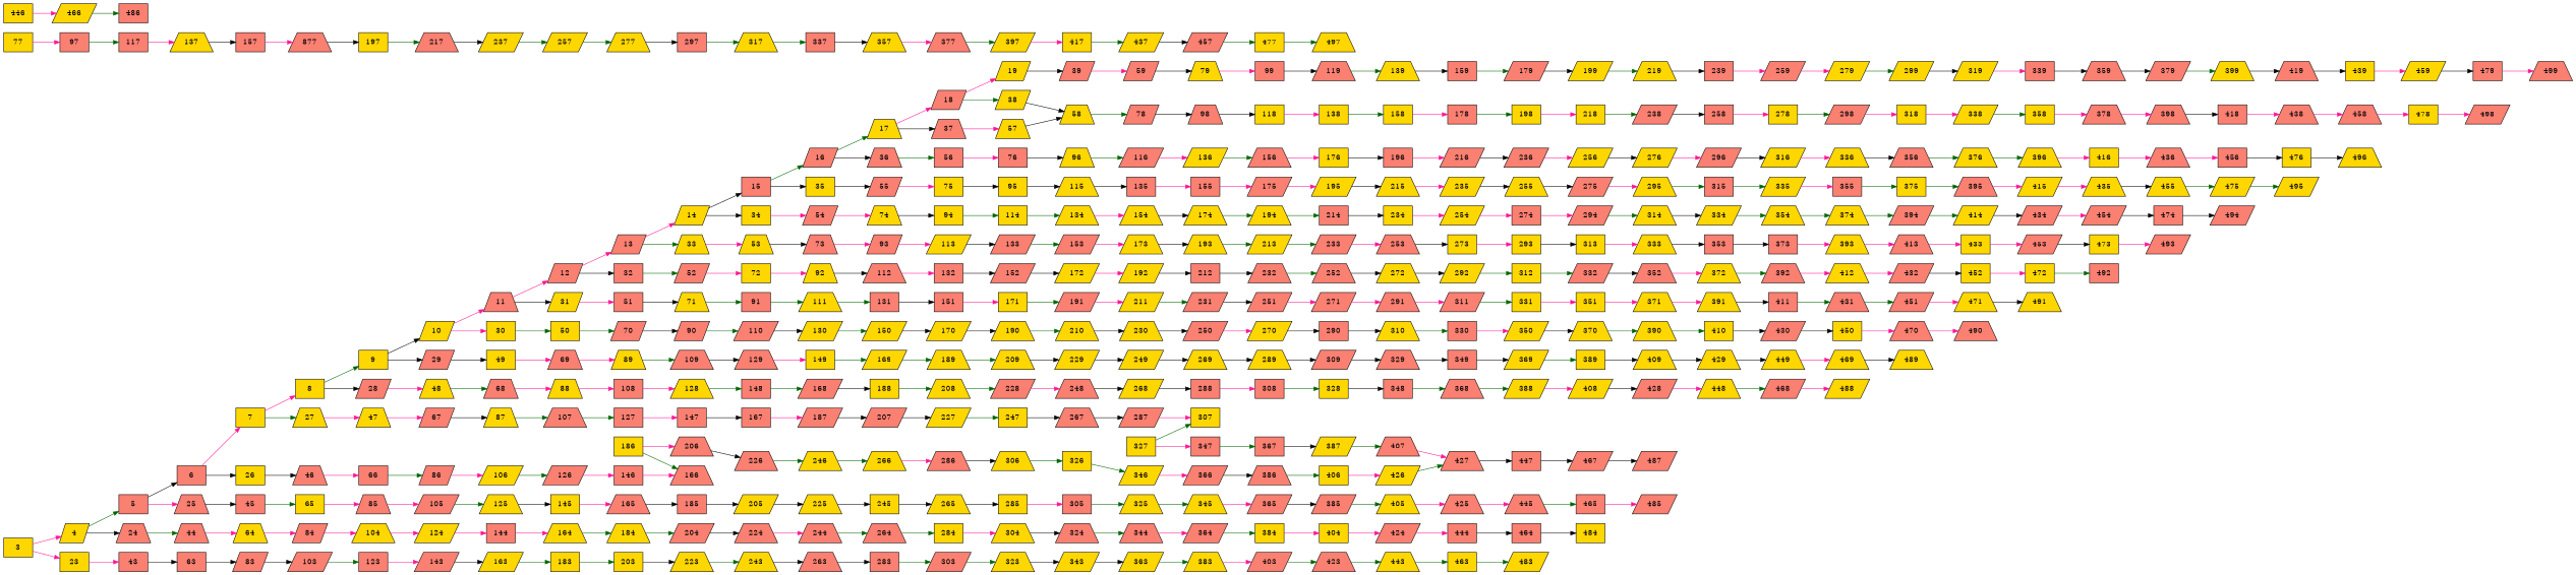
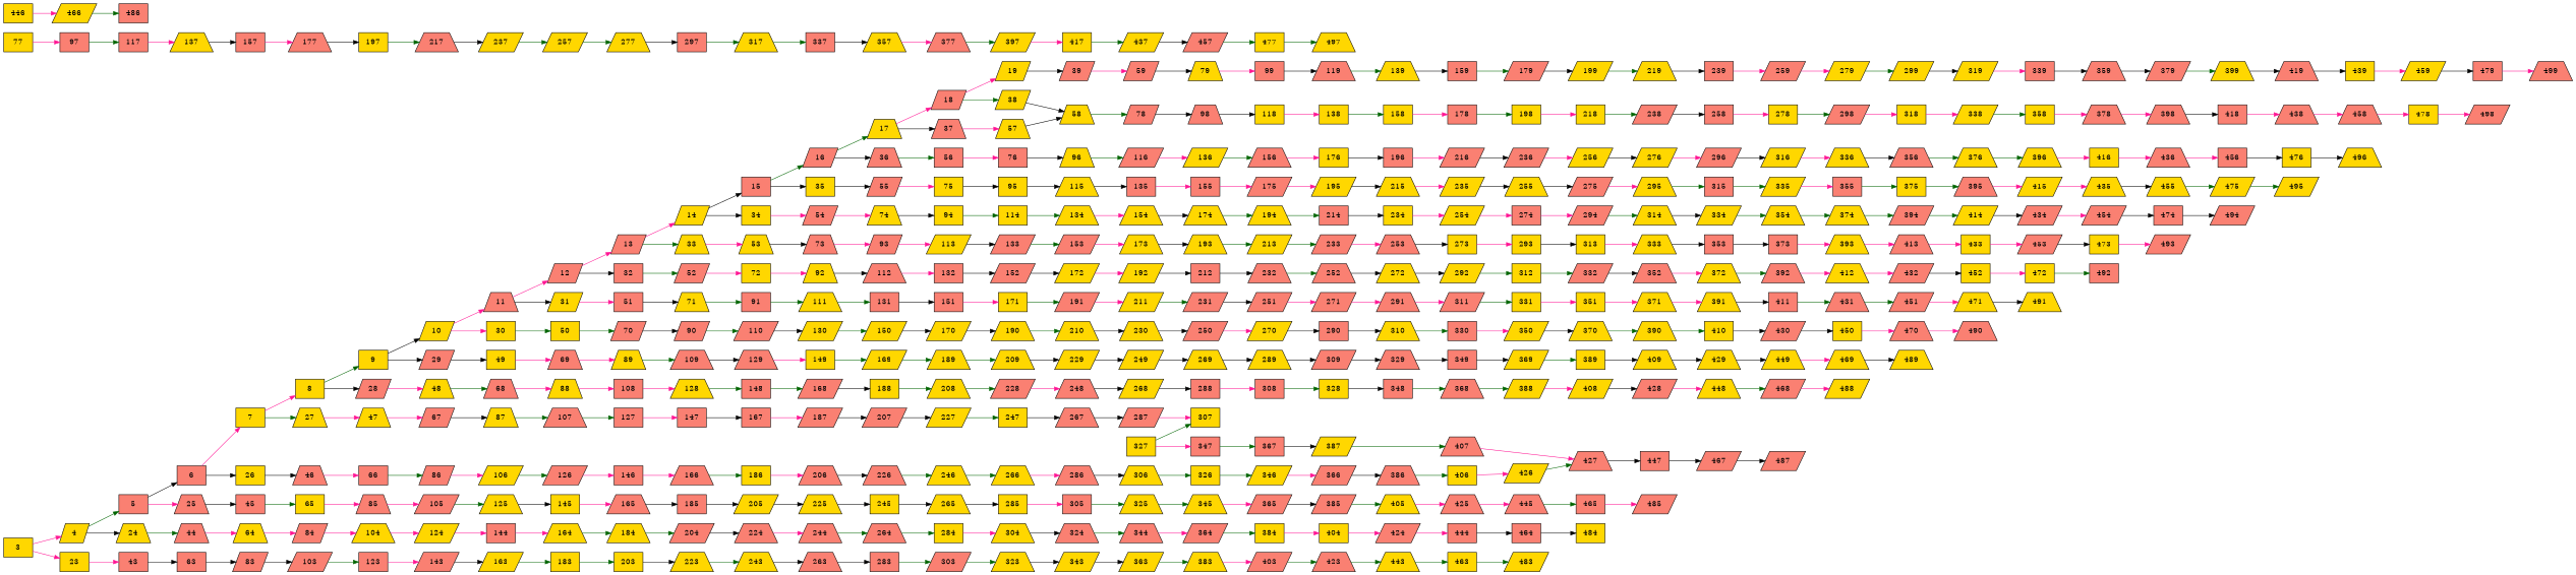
  digraph {
    rankdir=LR
    node [fillcolor=gold shape=trapezium style=filled]
    edge [color=deeppink]
    3 [shape=box]
    4 [shape=parallelogram]
    23 [shape=box]
    5 [fillcolor=salmon shape=box]
-   24 [fillcolor=salmon]
+   24
    43 [fillcolor=salmon shape=box]
    6 [fillcolor=salmon shape=box]
    25 [fillcolor=salmon]
    44 [fillcolor=salmon]
    63 [fillcolor=salmon shape=box]
    7 [shape=box]
    26 [shape=box]
    45 [fillcolor=salmon shape=box]
    64
    83 [fillcolor=salmon shape=parallelogram]
    8 [shape=box]
    27
    46 [fillcolor=salmon]
    65 [shape=box]
    84 [fillcolor=salmon shape=parallelogram]
    103 [fillcolor=salmon shape=parallelogram]
    9 [shape=box]
    28 [fillcolor=salmon shape=parallelogram]
    47
    66 [fillcolor=salmon shape=box]
    85 [fillcolor=salmon]
    104
    123 [fillcolor=salmon shape=box]
    10 [shape=parallelogram]
    29 [fillcolor=salmon shape=parallelogram]
    48
    67 [fillcolor=salmon shape=parallelogram]
    86 [fillcolor=salmon shape=parallelogram]
    105 [fillcolor=salmon shape=parallelogram]
    124 [shape=parallelogram]
    143 [fillcolor=salmon shape=parallelogram]
    11 [fillcolor=salmon]
    30 [shape=box]
    49 [shape=box]
    68 [fillcolor=salmon]
    87
    106 [shape=parallelogram]
    125
    144 [fillcolor=salmon shape=box]
    163 [shape=parallelogram]
    12 [fillcolor=salmon shape=parallelogram]
    31 [shape=parallelogram]
    50 [shape=box]
    69 [fillcolor=salmon]
    88
    107 [fillcolor=salmon]
    126 [fillcolor=salmon shape=parallelogram]
    145 [shape=box]
    164
    183 [shape=box]
    13 [fillcolor=salmon shape=parallelogram]
    32 [fillcolor=salmon shape=box]
    51 [fillcolor=salmon shape=box]
    70 [fillcolor=salmon shape=parallelogram]
    89
    108 [fillcolor=salmon shape=box]
    127 [fillcolor=salmon shape=box]
    146 [fillcolor=salmon shape=box]
    165 [fillcolor=salmon]
    184
    203 [shape=box]
    14 [shape=parallelogram]
    33
    52 [fillcolor=salmon shape=parallelogram]
    71
    90 [fillcolor=salmon shape=parallelogram]
    109 [fillcolor=salmon]
    128
    147 [fillcolor=salmon shape=box]
    166 [fillcolor=salmon]
    185 [fillcolor=salmon shape=box]
    204 [fillcolor=salmon shape=parallelogram]
    223
    15 [fillcolor=salmon shape=box]
    34 [shape=box]
    53
    72 [shape=box]
    91 [fillcolor=salmon shape=box]
    110 [fillcolor=salmon shape=parallelogram]
    129 [fillcolor=salmon]
    148 [fillcolor=salmon shape=box]
    167 [fillcolor=salmon shape=box]
    186 [shape=box]
    205 [shape=parallelogram]
    224 [fillcolor=salmon]
    243
    16 [fillcolor=salmon shape=parallelogram]
    35 [shape=box]
    54 [fillcolor=salmon shape=parallelogram]
    73 [fillcolor=salmon]
    92
    111
    130 [shape=parallelogram]
    149 [shape=box]
    168 [fillcolor=salmon shape=parallelogram]
    187 [fillcolor=salmon shape=parallelogram]
    206 [fillcolor=salmon]
    225
    244 [fillcolor=salmon]
    263 [fillcolor=salmon]
    17
    36 [fillcolor=salmon]
    55 [fillcolor=salmon shape=parallelogram]
    74
    93 [fillcolor=salmon shape=parallelogram]
    112 [fillcolor=salmon]
    131 [fillcolor=salmon shape=box]
    150 [shape=parallelogram]
    169 [shape=parallelogram]
    188 [shape=box]
    207 [fillcolor=salmon shape=parallelogram]
    226 [fillcolor=salmon]
    245 [shape=box]
    264 [fillcolor=salmon]
    283 [fillcolor=salmon shape=box]
    18 [fillcolor=salmon shape=parallelogram]
    37 [fillcolor=salmon]
    56 [fillcolor=salmon shape=box]
    75 [shape=box]
    94 [shape=box]
    113 [shape=parallelogram]
    132 [fillcolor=salmon shape=box]
    151 [fillcolor=salmon shape=box]
    170 [shape=parallelogram]
    189
    208
    227 [shape=parallelogram]
    246
    265
    284 [shape=box]
    303 [fillcolor=salmon shape=parallelogram]
    19 [shape=parallelogram]
    38 [shape=parallelogram]
    57
    76 [fillcolor=salmon shape=box]
    95 [shape=box]
    114 [shape=box]
    133 [fillcolor=salmon shape=parallelogram]
    152 [fillcolor=salmon shape=parallelogram]
    171 [shape=box]
    190
    209
    228 [fillcolor=salmon shape=parallelogram]
    247 [shape=box]
    266
    285 [shape=box]
    304
    323
    39 [fillcolor=salmon shape=parallelogram]
    58
    96
    115
    134
    153 [fillcolor=salmon shape=parallelogram]
    172 [shape=parallelogram]
    191 [fillcolor=salmon shape=parallelogram]
    210
    229 [shape=parallelogram]
    248 [fillcolor=salmon]
    267 [fillcolor=salmon]
    286 [fillcolor=salmon]
    305 [fillcolor=salmon shape=box]
    324 [fillcolor=salmon]
    343 [shape=parallelogram]
    59 [fillcolor=salmon shape=parallelogram]
    78 [fillcolor=salmon shape=parallelogram]
    77 [shape=box]
    97 [fillcolor=salmon shape=box]
    116 [fillcolor=salmon shape=parallelogram]
    135 [fillcolor=salmon shape=box]
    154
    173
    192 [shape=parallelogram]
    211 [shape=parallelogram]
    230
    249 [shape=parallelogram]
    268 [shape=parallelogram]
    287 [fillcolor=salmon shape=parallelogram]
    306
    325
    344 [fillcolor=salmon]
    363 [shape=parallelogram]
    79
    98 [fillcolor=salmon]
    117 [fillcolor=salmon shape=box]
    136 [shape=parallelogram]
    155 [fillcolor=salmon shape=box]
    174
    193
    212 [fillcolor=salmon shape=box]
    231 [fillcolor=salmon shape=parallelogram]
    250 [fillcolor=salmon shape=parallelogram]
    269
    288 [fillcolor=salmon shape=box]
    307 [shape=box]
    326 [shape=box]
    345
    364 [fillcolor=salmon shape=parallelogram]
    383
    99 [fillcolor=salmon shape=box]
    118 [shape=box]
    137
    156 [fillcolor=salmon]
    175 [fillcolor=salmon shape=parallelogram]
    194
    213 [shape=parallelogram]
    232 [fillcolor=salmon]
    251 [fillcolor=salmon shape=parallelogram]
    270 [shape=parallelogram]
    289
    308 [fillcolor=salmon shape=box]
    346 [shape=parallelogram]
    365 [fillcolor=salmon shape=parallelogram]
    384 [shape=box]
    403 [fillcolor=salmon shape=parallelogram]
    119 [fillcolor=salmon]
    138 [shape=box]
    157 [fillcolor=salmon shape=box]
    176 [shape=box]
    195 [shape=parallelogram]
    214 [fillcolor=salmon shape=box]
    233 [fillcolor=salmon shape=parallelogram]
    252 [fillcolor=salmon]
    271 [fillcolor=salmon shape=parallelogram]
    290 [fillcolor=salmon shape=box]
    309 [fillcolor=salmon shape=parallelogram]
    328 [shape=box]
    327 [shape=box]
    347 [fillcolor=salmon shape=box]
    366 [fillcolor=salmon shape=parallelogram]
    385 [fillcolor=salmon shape=parallelogram]
    404 [shape=box]
    423 [fillcolor=salmon]
    139
    158 [shape=box]
-   177 [fillcolor=salmon label=877]
+   177 [fillcolor=salmon]
    196 [fillcolor=salmon shape=box]
    215
    234 [shape=box]
    253 [fillcolor=salmon]
    272
    291 [fillcolor=salmon]
    310
    329 [fillcolor=salmon]
    348 [fillcolor=salmon shape=box]
    367 [fillcolor=salmon shape=box]
    386 [fillcolor=salmon]
    405
    424 [fillcolor=salmon shape=parallelogram]
    443
    159 [fillcolor=salmon shape=box]
    178 [fillcolor=salmon shape=box]
    197 [shape=box]
    216 [fillcolor=salmon shape=parallelogram]
    235 [shape=parallelogram]
    254 [shape=parallelogram]
    273 [shape=box]
    292 [shape=parallelogram]
    311 [fillcolor=salmon shape=parallelogram]
    330 [fillcolor=salmon shape=box]
    349 [fillcolor=salmon shape=box]
    368 [fillcolor=salmon]
    387 [shape=parallelogram]
    406 [shape=box]
    425 [fillcolor=salmon]
    444 [fillcolor=salmon shape=box]
    463 [shape=box]
    179 [fillcolor=salmon shape=parallelogram]
    198 [shape=box]
    217 [fillcolor=salmon]
    236 [fillcolor=salmon shape=parallelogram]
    255
    274 [fillcolor=salmon shape=box]
    293 [shape=box]
    312 [shape=box]
    331 [shape=box]
    350 [shape=parallelogram]
    369 [shape=parallelogram]
    388 [shape=parallelogram]
    407 [fillcolor=salmon]
    426 [shape=parallelogram]
    445 [fillcolor=salmon]
    464 [fillcolor=salmon shape=box]
    483 [shape=parallelogram]
    199 [shape=parallelogram]
    218 [shape=box]
    237 [shape=parallelogram]
    256 [shape=parallelogram]
    275 [fillcolor=salmon shape=parallelogram]
    294 [fillcolor=salmon shape=parallelogram]
    313 [shape=box]
    332 [fillcolor=salmon shape=parallelogram]
    351 [shape=box]
    370
    389 [shape=box]
    408 [shape=parallelogram]
    427 [fillcolor=salmon]
    465 [fillcolor=salmon shape=box]
    484 [shape=box]
    219
    238 [fillcolor=salmon shape=parallelogram]
    257 [shape=parallelogram]
    276 [shape=parallelogram]
    295
    314
    333
    352 [fillcolor=salmon]
    371
    390
    409
    428 [fillcolor=salmon shape=parallelogram]
    447 [fillcolor=salmon shape=box]
    446 [shape=box]
    466 [shape=parallelogram]
    485 [fillcolor=salmon shape=parallelogram]
    239 [fillcolor=salmon shape=box]
    258 [fillcolor=salmon shape=box]
    277
    296 [fillcolor=salmon shape=parallelogram]
    315 [fillcolor=salmon shape=box]
    334 [shape=parallelogram]
    353 [fillcolor=salmon shape=box]
    372
    391
    410 [shape=box]
    429
    448
    467 [fillcolor=salmon shape=parallelogram]
    486 [fillcolor=salmon shape=box]
    259 [fillcolor=salmon shape=parallelogram]
    278 [shape=box]
    297 [fillcolor=salmon shape=box]
    316 [shape=parallelogram]
    335 [shape=parallelogram]
    354
    373 [fillcolor=salmon shape=box]
    392 [fillcolor=salmon]
    411 [fillcolor=salmon shape=box]
    430 [fillcolor=salmon shape=parallelogram]
    449
    468 [fillcolor=salmon shape=parallelogram]
    487 [fillcolor=salmon shape=parallelogram]
    279 [shape=parallelogram]
    298 [fillcolor=salmon shape=parallelogram]
    317
    336
    355 [fillcolor=salmon shape=box]
    374
    393
    412
    431 [fillcolor=salmon]
    450 [shape=box]
    469
    488 [shape=parallelogram]
    299 [shape=parallelogram]
    318 [shape=box]
    337 [fillcolor=salmon shape=box]
    356 [fillcolor=salmon]
    375 [shape=box]
    394 [fillcolor=salmon shape=parallelogram]
    413 [fillcolor=salmon]
    432 [fillcolor=salmon shape=parallelogram]
    451 [fillcolor=salmon shape=parallelogram]
    470 [fillcolor=salmon]
    489
    319 [shape=parallelogram]
    338 [shape=parallelogram]
    357
    376
    395 [fillcolor=salmon]
    414 [shape=parallelogram]
    433 [shape=box]
    452 [shape=box]
    471
    490 [fillcolor=salmon]
    339 [fillcolor=salmon shape=box]
    358 [shape=box]
    377 [fillcolor=salmon]
    396
    415 [shape=parallelogram]
    434 [fillcolor=salmon shape=parallelogram]
    453 [fillcolor=salmon shape=parallelogram]
    472 [shape=box]
    491
    359 [fillcolor=salmon]
    378 [fillcolor=salmon]
    397 [shape=parallelogram]
    416 [shape=box]
    435
    454 [fillcolor=salmon shape=parallelogram]
    473 [shape=box]
    492 [fillcolor=salmon shape=box]
    379 [fillcolor=salmon shape=parallelogram]
    398 [fillcolor=salmon]
    417 [shape=box]
    436 [fillcolor=salmon]
    455
    474 [fillcolor=salmon shape=box]
    493 [fillcolor=salmon shape=parallelogram]
    399
    418 [fillcolor=salmon shape=box]
    437 [shape=parallelogram]
    456 [fillcolor=salmon shape=box]
    475 [shape=parallelogram]
    494 [fillcolor=salmon shape=parallelogram]
    419 [fillcolor=salmon]
    438 [fillcolor=salmon]
    457 [fillcolor=salmon shape=parallelogram]
    476 [shape=box]
    495 [shape=parallelogram]
    439 [shape=box]
    458 [fillcolor=salmon]
    477 [shape=box]
    496
    459 [shape=parallelogram]
    478 [shape=box]
    497
    479 [fillcolor=salmon shape=box]
    498 [fillcolor=salmon shape=parallelogram]
    499 [fillcolor=salmon]
    3 -> 4
    3 -> 23
    4 -> 5 [color=darkgreen]
    4 -> 24 [color=black]
    23 -> 43
    5 -> 6 [color=black]
    5 -> 25
    24 -> 44 [color=darkgreen]
    43 -> 63 [color=black]
    6 -> 7
    6 -> 26 [color=black]
    25 -> 45 [color=black]
    44 -> 64
    63 -> 83 [color=black]
    7 -> 8
    7 -> 27 [color=darkgreen]
    26 -> 46 [color=black]
    45 -> 65 [color=darkgreen]
    64 -> 84
    83 -> 103 [color=black]
    8 -> 9 [color=darkgreen]
    8 -> 28 [color=black]
    27 -> 47
    46 -> 66
    65 -> 85
    84 -> 104
    103 -> 123 [color=darkgreen]
    9 -> 10 [color=black]
    9 -> 29 [color=black]
    28 -> 48
    47 -> 67
    66 -> 86 [color=darkgreen]
    85 -> 105
    104 -> 124
    123 -> 143
    10 -> 11
    10 -> 30
    29 -> 49 [color=black]
    48 -> 68 [color=darkgreen]
    67 -> 87 [color=black]
    86 -> 106
    105 -> 125 [color=darkgreen]
    124 -> 144
    143 -> 163 [color=black]
    11 -> 12
    11 -> 31 [color=black]
    30 -> 50 [color=darkgreen]
    49 -> 69
    68 -> 88
    87 -> 107 [color=darkgreen]
    106 -> 126 [color=darkgreen]
    125 -> 145 [color=black]
    144 -> 164
    163 -> 183 [color=darkgreen]
    12 -> 13
    12 -> 32 [color=black]
    31 -> 51
    50 -> 70 [color=darkgreen]
    69 -> 89
    88 -> 108
    107 -> 127 [color=darkgreen]
    126 -> 146
    145 -> 165
    164 -> 184 [color=darkgreen]
    183 -> 203 [color=darkgreen]
    13 -> 14
    13 -> 33 [color=darkgreen]
    32 -> 52 [color=darkgreen]
    51 -> 71 [color=black]
    70 -> 90 [color=black]
    89 -> 109 [color=darkgreen]
    108 -> 128
    127 -> 147
    146 -> 166
    165 -> 185 [color=black]
    184 -> 204 [color=darkgreen]
    203 -> 223 [color=black]
    14 -> 15 [color=black]
    14 -> 34 [color=black]
    33 -> 53
    52 -> 72
    71 -> 91 [color=darkgreen]
    90 -> 110 [color=darkgreen]
    109 -> 129 [color=black]
    128 -> 148 [color=darkgreen]
    147 -> 167 [color=black]
-   186 -> 166 [color=darkgreen]
+   166 -> 186 [color=darkgreen]
    185 -> 205 [color=black]
    204 -> 224 [color=black]
    223 -> 243 [color=darkgreen]
    15 -> 16 [color=darkgreen]
    15 -> 35 [color=black]
    34 -> 54
    53 -> 73 [color=black]
    72 -> 92
    91 -> 111 [color=darkgreen]
    110 -> 130 [color=black]
    129 -> 149
    148 -> 168 [color=darkgreen]
    167 -> 187
    186 -> 206
    205 -> 225 [color=black]
    224 -> 244
    243 -> 263 [color=black]
    16 -> 17 [color=darkgreen]
    16 -> 36 [color=black]
    35 -> 55 [color=black]
    54 -> 74
    73 -> 93
    92 -> 112 [color=black]
    111 -> 131 [color=darkgreen]
    130 -> 150 [color=darkgreen]
    149 -> 169 [color=darkgreen]
    168 -> 188 [color=black]
    187 -> 207 [color=black]
    206 -> 226 [color=black]
    225 -> 245 [color=black]
    244 -> 264 [color=darkgreen]
    263 -> 283 [color=black]
    17 -> 18
    17 -> 37 [color=black]
    36 -> 56 [color=darkgreen]
    55 -> 75
    74 -> 94 [color=black]
    93 -> 113
    112 -> 132
    131 -> 151 [color=black]
    150 -> 170 [color=black]
    169 -> 189 [color=darkgreen]
    188 -> 208 [color=darkgreen]
    207 -> 227 [color=black]
    226 -> 246 [color=darkgreen]
    245 -> 265 [color=black]
    264 -> 284 [color=darkgreen]
    283 -> 303 [color=darkgreen]
    18 -> 19
    18 -> 38 [color=darkgreen]
    37 -> 57
    56 -> 76
    75 -> 95 [color=black]
    94 -> 114 [color=darkgreen]
    113 -> 133 [color=black]
    132 -> 152 [color=black]
    151 -> 171
    170 -> 190 [color=black]
    189 -> 209 [color=darkgreen]
    208 -> 228 [color=darkgreen]
    227 -> 247 [color=darkgreen]
    246 -> 266 [color=darkgreen]
    265 -> 285 [color=black]
    284 -> 304
    303 -> 323 [color=darkgreen]
    19 -> 39 [color=black]
    38 -> 58 [color=black]
    57 -> 58 [color=black]
    76 -> 96 [color=black]
    95 -> 115 [color=black]
    114 -> 134 [color=darkgreen]
    133 -> 153 [color=darkgreen]
    152 -> 172 [color=black]
    171 -> 191 [color=darkgreen]
    190 -> 210 [color=darkgreen]
    209 -> 229 [color=black]
    228 -> 248
    247 -> 267 [color=black]
    266 -> 286
    285 -> 305
    304 -> 324 [color=black]
    323 -> 343 [color=black]
    39 -> 59
    58 -> 78 [color=darkgreen]
    96 -> 116 [color=darkgreen]
    115 -> 135 [color=black]
    134 -> 154
    153 -> 173
    172 -> 192
    191 -> 211
    210 -> 230 [color=black]
    229 -> 249 [color=black]
    248 -> 268 [color=black]
    267 -> 287 [color=black]
    286 -> 306 [color=black]
    305 -> 325 [color=darkgreen]
    324 -> 344 [color=darkgreen]
    343 -> 363 [color=black]
    59 -> 79 [color=black]
    78 -> 98 [color=black]
    77 -> 97
    97 -> 117 [color=darkgreen]
    116 -> 136
    135 -> 155
    154 -> 174 [color=black]
    173 -> 193 [color=black]
    192 -> 212 [color=black]
    211 -> 231 [color=darkgreen]
    230 -> 250 [color=black]
    249 -> 269 [color=black]
    268 -> 288 [color=black]
    287 -> 307
    306 -> 326 [color=darkgreen]
    325 -> 345 [color=darkgreen]
    344 -> 364
    363 -> 383 [color=darkgreen]
    79 -> 99
    98 -> 118 [color=black]
    117 -> 137
    136 -> 156 [color=darkgreen]
    155 -> 175
    174 -> 194 [color=darkgreen]
    193 -> 213 [color=darkgreen]
    212 -> 232 [color=black]
    231 -> 251 [color=black]
    250 -> 270
    269 -> 289 [color=black]
    288 -> 308
    326 -> 346 [color=darkgreen]
    345 -> 365
    364 -> 384 [color=darkgreen]
    383 -> 403
    99 -> 119 [color=black]
    118 -> 138
    137 -> 157 [color=black]
    156 -> 176
    175 -> 195
    194 -> 214 [color=darkgreen]
    213 -> 233 [color=darkgreen]
    232 -> 252 [color=darkgreen]
    251 -> 271
    270 -> 290 [color=black]
    289 -> 309 [color=black]
    308 -> 328 [color=darkgreen]
    346 -> 366
    365 -> 385 [color=black]
    384 -> 404
    403 -> 423 [color=darkgreen]
    119 -> 139 [color=darkgreen]
    138 -> 158 [color=darkgreen]
    157 -> 177
    176 -> 196 [color=black]
    195 -> 215 [color=black]
    214 -> 234 [color=black]
    233 -> 253
    252 -> 272 [color=black]
    271 -> 291
    290 -> 310 [color=black]
    309 -> 329 [color=black]
    328 -> 348 [color=black]
    327 -> 307 [color=darkgreen]
    327 -> 347
    347 -> 367 [color=darkgreen]
    366 -> 386 [color=black]
    385 -> 405 [color=darkgreen]
    404 -> 424
    423 -> 443 [color=darkgreen]
    139 -> 159 [color=black]
    158 -> 178
    177 -> 197 [color=black]
    196 -> 216
    215 -> 235
    234 -> 254
    253 -> 273 [color=black]
    272 -> 292 [color=black]
    291 -> 311
    310 -> 330 [color=darkgreen]
    329 -> 349 [color=black]
    348 -> 368 [color=darkgreen]
    367 -> 387 [color=black]
    386 -> 406 [color=darkgreen]
    405 -> 425
    424 -> 444
    443 -> 463 [color=darkgreen]
    159 -> 179 [color=darkgreen]
    178 -> 198 [color=darkgreen]
    197 -> 217 [color=darkgreen]
    216 -> 236 [color=black]
    235 -> 255 [color=black]
    254 -> 274
    273 -> 293
    292 -> 312 [color=darkgreen]
    311 -> 331 [color=darkgreen]
    330 -> 350
    349 -> 369 [color=black]
    368 -> 388 [color=darkgreen]
    387 -> 407 [color=darkgreen]
    406 -> 426
    425 -> 445
    444 -> 464 [color=black]
    463 -> 483 [color=darkgreen]
    179 -> 199 [color=black]
    198 -> 218
    217 -> 237 [color=black]
    236 -> 256
    255 -> 275 [color=black]
    274 -> 294
    293 -> 313 [color=black]
    312 -> 332 [color=darkgreen]
    331 -> 351
    350 -> 370 [color=black]
    369 -> 389 [color=darkgreen]
    388 -> 408
    407 -> 427
    426 -> 427 [color=darkgreen]
    445 -> 465 [color=darkgreen]
    464 -> 484 [color=black]
    199 -> 219 [color=darkgreen]
    218 -> 238 [color=darkgreen]
    237 -> 257 [color=darkgreen]
    256 -> 276 [color=black]
    275 -> 295
    294 -> 314 [color=darkgreen]
    313 -> 333
    332 -> 352 [color=black]
    351 -> 371
    370 -> 390 [color=darkgreen]
    389 -> 409 [color=black]
    408 -> 428 [color=black]
    427 -> 447 [color=black]
    465 -> 485
    219 -> 239 [color=black]
    238 -> 258 [color=black]
    257 -> 277 [color=darkgreen]
    276 -> 296
    295 -> 315 [color=darkgreen]
    314 -> 334 [color=black]
    333 -> 353 [color=black]
    352 -> 372
    371 -> 391
    390 -> 410 [color=darkgreen]
    409 -> 429 [color=black]
    428 -> 448
    447 -> 467 [color=black]
    446 -> 466
    466 -> 486 [color=darkgreen]
    239 -> 259
    258 -> 278
    277 -> 297 [color=black]
    296 -> 316 [color=black]
    315 -> 335 [color=darkgreen]
    334 -> 354 [color=darkgreen]
    353 -> 373 [color=black]
    372 -> 392 [color=darkgreen]
    391 -> 411 [color=black]
    410 -> 430 [color=black]
    429 -> 449 [color=black]
    448 -> 468 [color=darkgreen]
    467 -> 487 [color=black]
    259 -> 279
    278 -> 298 [color=darkgreen]
    297 -> 317 [color=darkgreen]
    316 -> 336
    335 -> 355
    354 -> 374 [color=darkgreen]
    373 -> 393
    392 -> 412
    411 -> 431 [color=darkgreen]
    430 -> 450 [color=black]
    449 -> 469
    468 -> 488
    279 -> 299 [color=darkgreen]
    298 -> 318
    317 -> 337 [color=darkgreen]
    336 -> 356 [color=black]
    355 -> 375 [color=darkgreen]
    374 -> 394 [color=darkgreen]
    393 -> 413
    412 -> 432
    431 -> 451 [color=darkgreen]
    450 -> 470
    469 -> 489 [color=black]
    299 -> 319 [color=black]
    318 -> 338
    337 -> 357 [color=black]
    356 -> 376 [color=darkgreen]
    375 -> 395 [color=darkgreen]
    394 -> 414 [color=darkgreen]
    413 -> 433
    432 -> 452 [color=black]
    451 -> 471
    470 -> 490
    319 -> 339
    338 -> 358 [color=darkgreen]
    357 -> 377
    376 -> 396 [color=darkgreen]
    395 -> 415
    414 -> 434 [color=black]
    433 -> 453
    452 -> 472
    471 -> 491 [color=black]
    339 -> 359 [color=black]
    358 -> 378
    377 -> 397 [color=darkgreen]
    396 -> 416
    415 -> 435
    434 -> 454
    453 -> 473 [color=black]
    472 -> 492 [color=darkgreen]
    359 -> 379 [color=black]
    378 -> 398
    397 -> 417
    416 -> 436
    435 -> 455 [color=black]
    454 -> 474 [color=black]
    473 -> 493
    379 -> 399 [color=darkgreen]
    398 -> 418 [color=black]
    417 -> 437 [color=darkgreen]
    436 -> 456
    455 -> 475 [color=darkgreen]
    474 -> 494 [color=black]
    399 -> 419 [color=black]
    418 -> 438
    437 -> 457 [color=black]
    456 -> 476 [color=black]
    475 -> 495 [color=darkgreen]
    419 -> 439 [color=black]
    438 -> 458
    457 -> 477 [color=darkgreen]
    476 -> 496 [color=black]
    439 -> 459
    458 -> 478
    477 -> 497 [color=darkgreen]
    459 -> 479 [color=black]
    478 -> 498
    479 -> 499
  }
